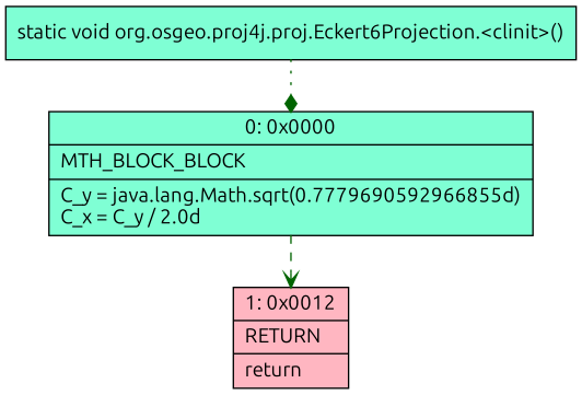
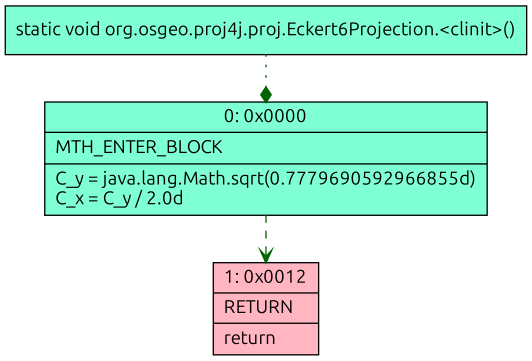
  digraph {
    fontname=Ubuntu
    node [shape=record style=filled fillcolor=aquamarine fontname=Ubuntu]
    edge [color=darkgreen fontname=Ubuntu]
-   n1 [label="{0\:\ 0x0000|MTH_BLOCK_BLOCK\l|C_y = java.lang.Math.sqrt(0.7779690592966855d)\lC_x = C_y \/ 2.0d\l}"]
+   n1 [label="{0\:\ 0x0000|MTH_ENTER_BLOCK\l|C_y = java.lang.Math.sqrt(0.7779690592966855d)\lC_x = C_y \/ 2.0d\l}"]
    n2 [label="{1\:\ 0x0012|RETURN\l|return\l}" fillcolor=lightpink]
    n3 [label="{static void org.osgeo.proj4j.proj.Eckert6Projection.\<clinit\>() }"]
    n1 -> n2 [style=dashed arrowhead=vee]
    n3 -> n1 [style=dotted arrowhead=diamond]
  }
